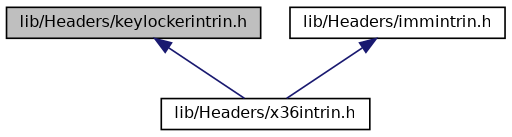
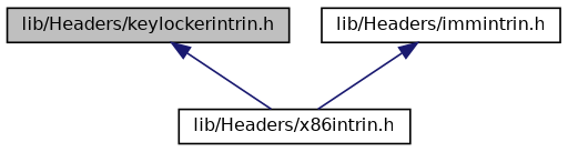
  digraph {
    node [color=black fontname=Helvetica fontsize=10 shape=record]
    edge [color=midnightblue dir=back fontname=Helvetica fontsize=10 labelfontname=Helvetica labelfontsize=10 style=solid]
    n1 [fillcolor=grey75 fontcolor=black height=0.2 label="lib/Headers/keylockerintrin.h" style=filled width=0.4]
-   n2 [height=0.2 label="lib/Headers/x36intrin.h" width=0.4]
+   n2 [height=0.2 label="lib/Headers/x86intrin.h" width=0.4]
    n3 [height=0.2 label="lib/Headers/immintrin.h" width=0.4]
    n1 -> n2
    n3 -> n2
  }
